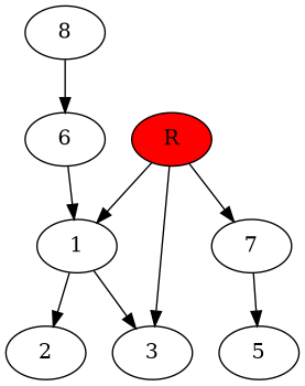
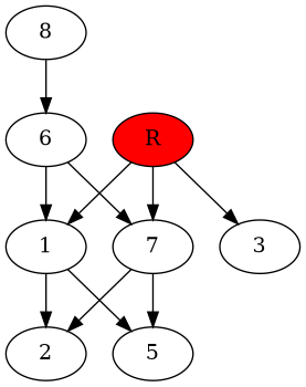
  digraph {
    1
    2
    5
    6
    7
    8
    R [fillcolor="#ff0000" style=filled]
    3
    1 -> 2
-   1 -> 3
+   1 -> 5
    6 -> 1
+   6 -> 7
+   7 -> 2
    7 -> 5
    8 -> 6
    R -> 1
    R -> 7
    R -> 3
  }
